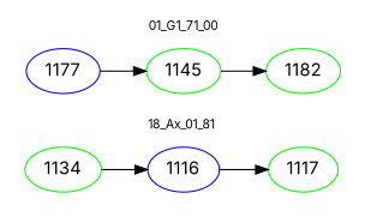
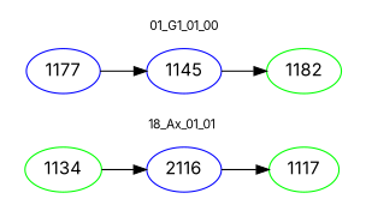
  digraph {
    fontname=Inter
    rankdir=LR
    node [color=green fontname=Inter]
    edge [color=black fontname=Inter]
    n1 [label=1134]
-   n2 [color=blue label=1116]
+   n2 [color=blue label=2116]
    n3 [label=1117]
    n4 [color=blue label=1177]
-   n5 [label=1145]
+   n5 [color=blue label=1145]
    n6 [label=1182]
    subgraph cluster_1 {
      color=white
      fontsize=10
-     label="18_Ax_01_81"
+     label="18_Ax_01_01"
      n1
      n2
      n3
    }
    subgraph cluster_2 {
      color=white
      fontsize=10
-     label="01_G1_71_00"
+     label="01_G1_01_00"
      n4
      n5
      n6
    }
    n1 -> n2
    n2 -> n3
    n4 -> n5
    n5 -> n6
  }
